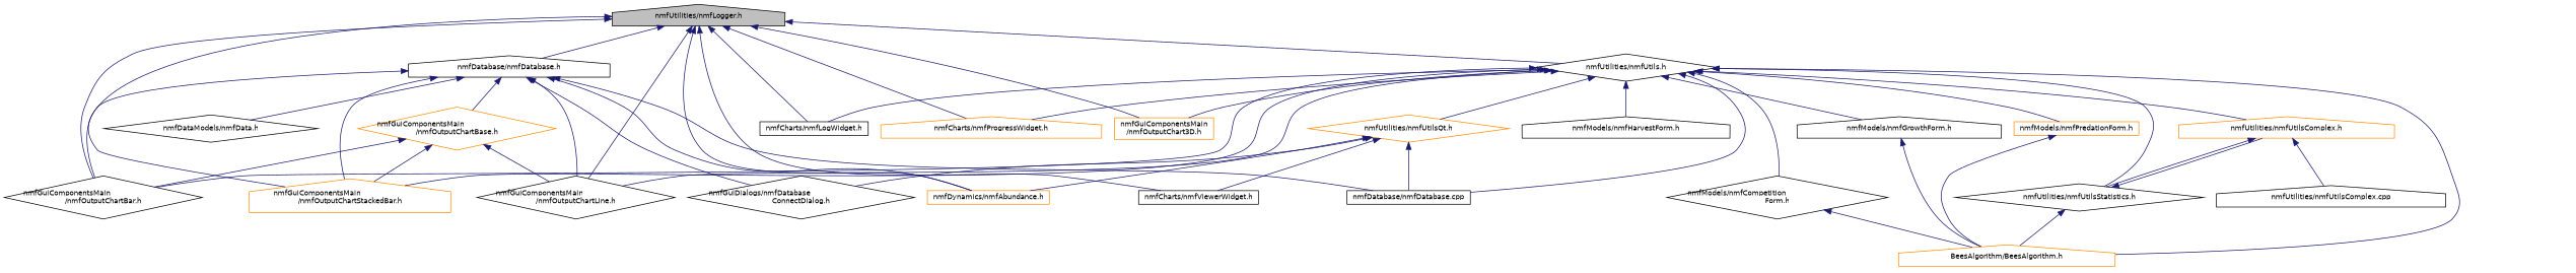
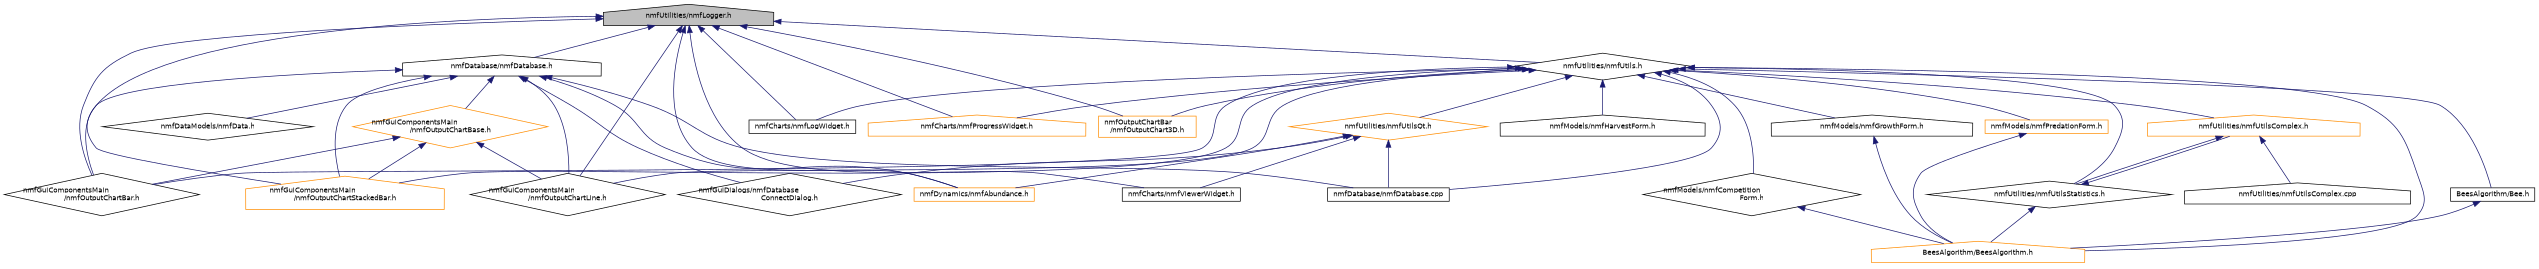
  digraph {
    node [color=black fillcolor=white fontname=Helvetica fontsize=10 shape=house style=filled]
    edge [color=midnightblue dir=back fontname=Helvetica fontsize=10 labelfontname=Helvetica labelfontsize=10 style=solid]
    n1 [fillcolor=grey75 fontcolor=black height=0.2 label="nmfUtilities/nmfLogger.h" width=0.4]
    n2 [height=0.2 label="nmfCharts/nmfLogWidget.h" shape=box width=0.4]
    n3 [color=darkorange height=0.2 label="nmfCharts/nmfProgressWidget.h" width=0.4]
    n4 [height=0.2 label="nmfCharts/nmfViewerWidget.h" shape=box width=0.4]
    n5 [height=0.2 label="nmfDatabase/nmfDatabase.h" width=0.4]
    n6 [color=darkorange height=0.2 label="nmfDynamics/nmfAbundance.h" shape=box width=0.4]
    n7 [height=0.2 label="nmfGuiComponentsMain\l/nmfOutputChartBar.h" shape=diamond width=0.4]
    n8 [height=0.2 label="nmfGuiComponentsMain\l/nmfOutputChartLine.h" shape=diamond width=0.4]
    n9 [color=darkorange height=0.2 label="nmfGuiComponentsMain\l/nmfOutputChartStackedBar.h" width=0.4]
-   n10 [color=darkorange height=0.2 label="nmfGuiComponentsMain\l/nmfOutputChart3D.h" shape=box width=0.4]
+   n10 [color=darkorange height=0.2 label="nmfOutputChartBar\l/nmfOutputChart3D.h" shape=box width=0.4]
    n11 [height=0.2 label="nmfUtilities/nmfUtils.h" shape=diamond width=0.4]
    n12 [height=0.2 label="nmfDatabase/nmfDatabase.cpp" shape=box width=0.4]
    n13 [height=0.2 label="nmfDataModels/nmfData.h" shape=diamond width=0.4]
    n14 [color=darkorange height=0.2 label="nmfGuiComponentsMain\l/nmfOutputChartBase.h" shape=diamond width=0.4]
    n15 [height=0.2 label="nmfGuiDialogs/nmfDatabase\lConnectDialog.h" shape=diamond width=0.4]
+   n16 [height=0.2 label="BeesAlgorithm/Bee.h" shape=box width=0.4]
    n17 [color=darkorange height=0.2 label="BeesAlgorithm/BeesAlgorithm.h" width=0.4]
    n18 [height=0.2 label="nmfModels/nmfCompetition\lForm.h" shape=diamond width=0.4]
    n19 [height=0.2 label="nmfModels/nmfGrowthForm.h" width=0.4]
    n20 [height=0.2 label="nmfModels/nmfHarvestForm.h" width=0.4]
    n21 [color=darkorange height=0.2 label="nmfModels/nmfPredationForm.h" shape=box width=0.4]
    n22 [color=darkorange height=0.2 label="nmfUtilities/nmfUtilsComplex.h" width=0.4]
    n23 [height=0.2 label="nmfUtilities/nmfUtilsStatistics.h" shape=diamond width=0.4]
    n24 [color=darkorange height=0.2 label="nmfUtilities/nmfUtilsQt.h" shape=diamond width=0.4]
    n25 [height=0.2 label="nmfUtilities/nmfUtilsComplex.cpp" width=0.4]
    n1 -> n2
    n1 -> n3
    n1 -> n4
    n1 -> n5
    n1 -> n6
    n1 -> n7
    n1 -> n8
    n1 -> n9
    n1 -> n10
    n1 -> n11
    n5 -> n6
    n5 -> n7
    n5 -> n8
    n5 -> n9
    n5 -> n12
    n5 -> n13
    n5 -> n14
    n5 -> n15
    n11 -> n2
    n11 -> n3
    n11 -> n7
    n11 -> n8
    n11 -> n9
    n11 -> n10
    n11 -> n12
+   n11 -> n16
    n11 -> n17
    n11 -> n18
    n11 -> n19
    n11 -> n20
    n11 -> n21
    n11 -> n22
    n11 -> n23
    n11 -> n24
    n14 -> n7
    n14 -> n8
    n14 -> n9
+   n16 -> n17
    n18 -> n17
    n19 -> n17
    n21 -> n17
    n22 -> n23
    n22 -> n25
    n23 -> n17
    n23 -> n22
    n24 -> n4
    n24 -> n6
    n24 -> n12
    n24 -> n15
  }
